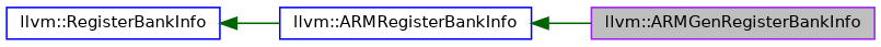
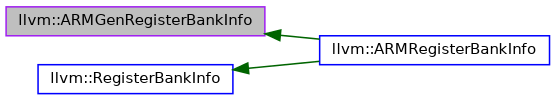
  digraph {
    rankdir=LR
    node [color=blue fontname=Helvetica fontsize=10 shape=record]
    edge [color=darkgreen dir=back fontname=Helvetica fontsize=10 labelfontname=Helvetica labelfontsize=10 style=solid]
    n1 [color=purple fillcolor=grey75 fontcolor=black height=0.2 label="llvm::ARMGenRegisterBankInfo" style=filled width=0.4]
    n2 [height=0.2 label="llvm::ARMRegisterBankInfo" width=0.4]
    n3 [height=0.2 label="llvm::RegisterBankInfo" width=0.4]
-   n2 -> n1
+   n1 -> n2
    n3 -> n2
  }
